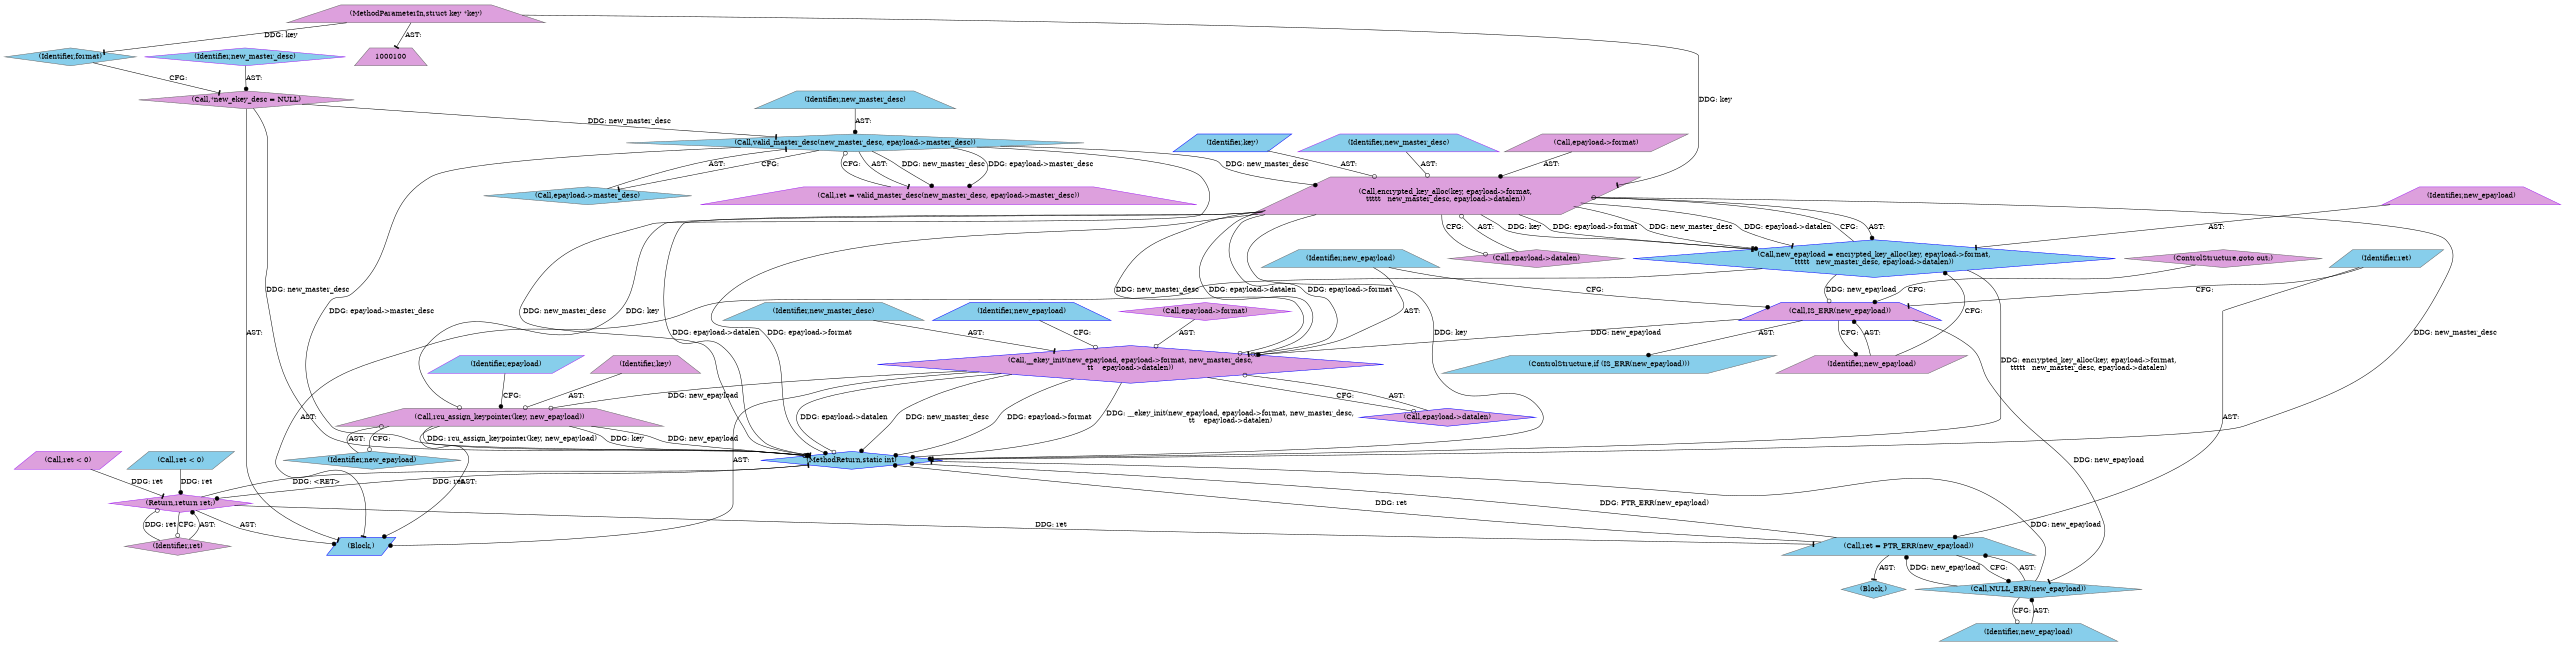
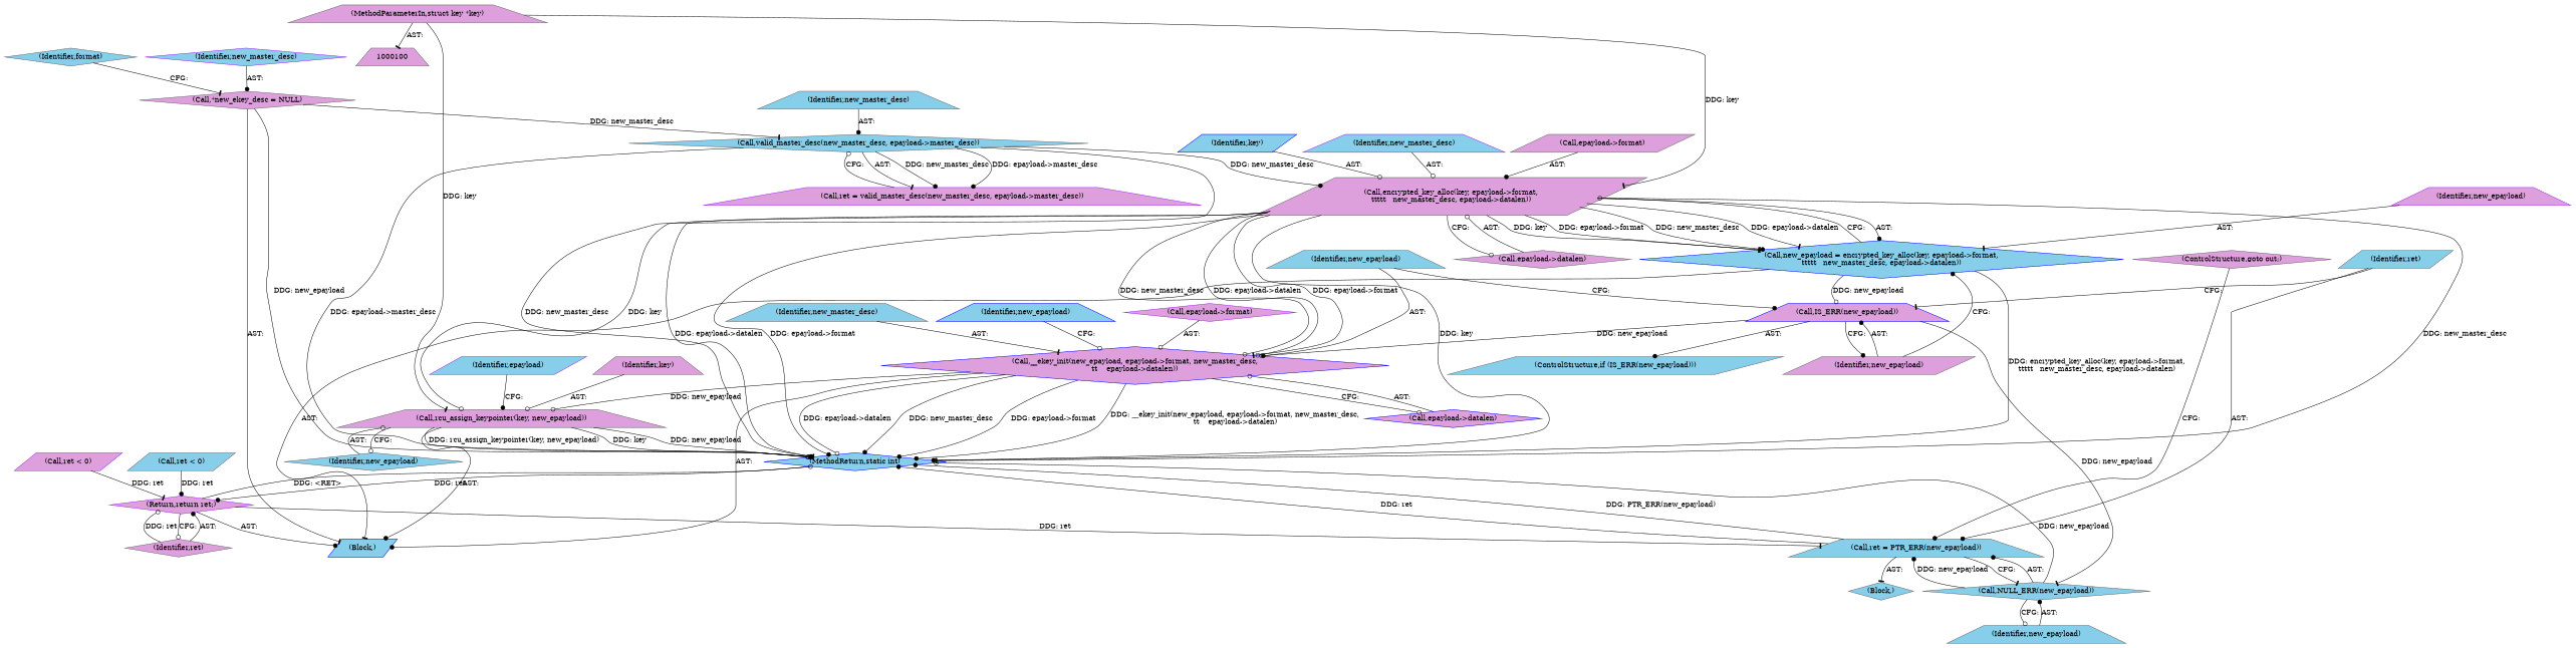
  digraph {
    node [color=gray40 fillcolor=skyblue shape=diamond style=filled]
    edge [arrowhead=dot]
    n1 [fillcolor=plum label="(Call,encrypted_key_alloc(key, epayload->format,\n\t\t\t\t\t   new_master_desc, epayload->datalen))" shape=parallelogram]
    n2 [color=blue label="(Call,new_epayload = encrypted_key_alloc(key, epayload->format,\n\t\t\t\t\t   new_master_desc, epayload->datalen))"]
    n3 [color=blue fillcolor=plum label="(Call,__ekey_init(new_epayload, epayload->format, new_master_desc,\n\t\t    epayload->datalen))"]
    n4 [fillcolor=plum label="(Call,rcu_assign_keypointer(key, new_epayload))" shape=trapezium]
    n5 [color=blue label="(MethodReturn,static int)"]
    n6 [fillcolor=plum label="(Call,epayload->datalen)"]
    n7 [color=blue label="(Block,)" shape=parallelogram]
    n8 [color=blue fillcolor=plum label="(Call,IS_ERR(new_epayload))" shape=trapezium]
    n9 [color=blue fillcolor=plum label="(Call,epayload->datalen)"]
    n10 [label="(Identifier,new_epayload)"]
    n11 [color=purple fillcolor=plum label="(Return,return ret;)"]
    n12 [fillcolor=plum label="(MethodParameterIn,struct key *key)" shape=trapezium]
    1000100 [fillcolor=plum shape=trapezium]
    n14 [label="(Call,valid_master_desc(new_master_desc, epayload->master_desc))"]
    n15 [color=purple fillcolor=plum label="(Call,ret = valid_master_desc(new_master_desc, epayload->master_desc))" shape=trapezium]
-   n16 [label="(Call,epayload->master_desc)"]
    n17 [fillcolor=plum label="(Call,*new_ekey_desc = NULL)"]
    n18 [label="(Call,NULL_ERR(new_epayload))"]
    n19 [label="(ControlStructure,if (IS_ERR(new_epayload)))" shape=parallelogram]
    n20 [fillcolor=plum label="(Identifier,new_epayload)" shape=parallelogram]
    n21 [label="(Call,ret = PTR_ERR(new_epayload))" shape=trapezium]
    n22 [label="(Identifier,new_epayload)" shape=trapezium]
    n23 [label="(Block,)"]
    n24 [fillcolor=plum label="(Identifier,ret)"]
    n25 [label="(Call,ret < 0)" shape=parallelogram]
    n26 [color=purple label="(Identifier,new_master_desc)"]
    n27 [color=purple fillcolor=plum label="(Call,epayload->format)"]
    n28 [color=blue label="(Identifier,key)" shape=parallelogram]
    n29 [color=purple fillcolor=plum label="(Identifier,new_epayload)" shape=trapezium]
    n30 [label="(Identifier,new_epayload)" shape=trapezium]
    n31 [color=purple label="(Identifier,new_master_desc)" shape=trapezium]
    n32 [fillcolor=plum label="(Call,epayload->format)" shape=parallelogram]
    n33 [fillcolor=plum label="(ControlStructure,goto out;)"]
    n34 [fillcolor=plum label="(Identifier,key)" shape=trapezium]
    n35 [label="(Identifier,new_master_desc)" shape=trapezium]
    n36 [color=purple label="(Identifier,epayload)" shape=parallelogram]
    n37 [color=blue label="(Identifier,new_epayload)" shape=trapezium]
    n38 [label="(Identifier,ret)" shape=parallelogram]
    n39 [label="(Identifier,new_master_desc)" shape=trapezium]
    n40 [label="(Identifier,format)"]
    n41 [color=purple fillcolor=plum label="(Call,ret < 0)" shape=parallelogram]
    n1 -> n2 [label="AST: "]
    n1 -> n2 [arrowhead=tee label="DDG: key"]
    n1 -> n2 [arrowhead=tee label="DDG: epayload->format"]
    n1 -> n2 [label="DDG: new_master_desc"]
    n1 -> n2 [arrowhead=tee label="DDG: epayload->datalen"]
    n1 -> n3 [arrowhead=tee label="DDG: epayload->format"]
    n1 -> n3 [arrowhead=odot label="DDG: new_master_desc"]
    n1 -> n3 [arrowhead=odot label="DDG: epayload->datalen"]
    n1 -> n4 [arrowhead=odot label="DDG: key"]
    n1 -> n5 [arrowhead=tee label="DDG: epayload->datalen"]
    n1 -> n5 [label="DDG: key"]
    n1 -> n5 [arrowhead=tee label="DDG: new_master_desc"]
    n1 -> n5 [label="DDG: epayload->format"]
    n1 -> n6 [arrowhead=odot label="CFG: "]
    n2 -> n1 [arrowhead=odot label="CFG: "]
    n2 -> n5 [arrowhead=odot label="DDG: encrypted_key_alloc(key, epayload->format,\n\t\t\t\t\t   new_master_desc, epayload->datalen)"]
    n2 -> n7 [arrowhead=tee label="AST: "]
    n2 -> n8 [arrowhead=odot label="DDG: new_epayload"]
    n3 -> n4 [arrowhead=odot label="DDG: new_epayload"]
    n3 -> n5 [arrowhead=odot label="DDG: epayload->datalen"]
    n3 -> n5 [label="DDG: new_master_desc"]
    n3 -> n5 [label="DDG: epayload->format"]
    n3 -> n5 [label="DDG: __ekey_init(new_epayload, epayload->format, new_master_desc,\n\t\t    epayload->datalen)"]
    n3 -> n7 [label="AST: "]
    n3 -> n9 [arrowhead=odot label="CFG: "]
    n4 -> n5 [arrowhead=odot label="DDG: key"]
    n4 -> n5 [arrowhead=odot label="DDG: new_epayload"]
    n4 -> n5 [arrowhead=odot label="DDG: rcu_assign_keypointer(key, new_epayload)"]
    n4 -> n7 [label="AST: "]
    n4 -> n10 [arrowhead=odot label="CFG: "]
    n5 -> n11 [label="DDG: ret"]
    n6 -> n1 [arrowhead=odot label="AST: "]
    n8 -> n3 [arrowhead=odot label="DDG: new_epayload"]
    n8 -> n18 [arrowhead=tee label="DDG: new_epayload"]
    n8 -> n19 [label="AST: "]
    n8 -> n20 [label="CFG: "]
    n9 -> n3 [arrowhead=odot label="AST: "]
    n10 -> n4 [arrowhead=odot label="AST: "]
-   n11 -> n5 [arrowhead=tee label="DDG: <RET>"]
+   n11 -> n5 [arrowhead=odot label="DDG: <RET>"]
    n11 -> n7 [label="AST: "]
    n11 -> n21 [arrowhead=tee label="DDG: ret"]
    n11 -> n24 [arrowhead=odot label="CFG: "]
    n12 -> n1 [arrowhead=tee label="DDG: key"]
-   n12 -> n40 [arrowhead=tee label="DDG: key"]
+   n12 -> n4 [arrowhead=tee label="DDG: key"]
    n12 -> 1000100 [arrowhead=tee label="AST: "]
    n14 -> n1 [label="DDG: new_master_desc"]
    n14 -> n5 [arrowhead=tee label="DDG: epayload->master_desc"]
    n14 -> n5 [label="DDG: new_master_desc"]
    n14 -> n15 [arrowhead=tee label="AST: "]
    n14 -> n15 [label="DDG: new_master_desc"]
    n14 -> n15 [label="DDG: epayload->master_desc"]
-   n14 -> n16 [arrowhead=tee label="CFG: "]
    n15 -> n14 [arrowhead=odot label="CFG: "]
-   n16 -> n14 [arrowhead=tee label="AST: "]
-   n17 -> n5 [label="DDG: new_master_desc"]
+   n17 -> n5 [label="DDG: new_epayload"]
    n17 -> n7 [arrowhead=tee label="AST: "]
    n17 -> n14 [arrowhead=tee label="DDG: new_master_desc"]
-   n18 -> n5 [arrowhead=tee label="DDG: new_epayload"]
+   n18 -> n5 [arrowhead=odot label="DDG: new_epayload"]
    n18 -> n21 [label="AST: "]
    n18 -> n21 [label="DDG: new_epayload"]
    n18 -> n22 [arrowhead=odot label="CFG: "]
    n20 -> n2 [label="CFG: "]
    n20 -> n8 [label="AST: "]
    n21 -> n5 [label="DDG: ret"]
    n21 -> n5 [label="DDG: PTR_ERR(new_epayload)"]
-   n21 -> n18 [label="CFG: "]
+   n21 -> n18 [arrowhead=tee label="CFG: "]
    n21 -> n23 [arrowhead=tee label="AST: "]
    n22 -> n18 [label="AST: "]
    n24 -> n11 [label="AST: "]
    n24 -> n11 [arrowhead=odot label="DDG: ret"]
    n25 -> n11 [label="DDG: ret"]
    n26 -> n17 [label="AST: "]
    n27 -> n3 [arrowhead=odot label="AST: "]
    n28 -> n1 [arrowhead=odot label="AST: "]
    n29 -> n2 [arrowhead=tee label="AST: "]
    n30 -> n3 [label="AST: "]
    n30 -> n8 [label="CFG: "]
    n31 -> n1 [arrowhead=odot label="AST: "]
    n32 -> n1 [label="AST: "]
-   n33 -> n8 [label="CFG: "]
+   n33 -> n21 [label="CFG: "]
    n34 -> n4 [arrowhead=odot label="AST: "]
    n35 -> n3 [arrowhead=tee label="AST: "]
    n36 -> n4 [label="CFG: "]
    n37 -> n3 [arrowhead=odot label="CFG: "]
    n38 -> n8 [arrowhead=tee label="CFG: "]
    n38 -> n21 [label="AST: "]
    n39 -> n14 [label="AST: "]
    n40 -> n17 [arrowhead=tee label="CFG: "]
    n41 -> n11 [arrowhead=tee label="DDG: ret"]
  }
